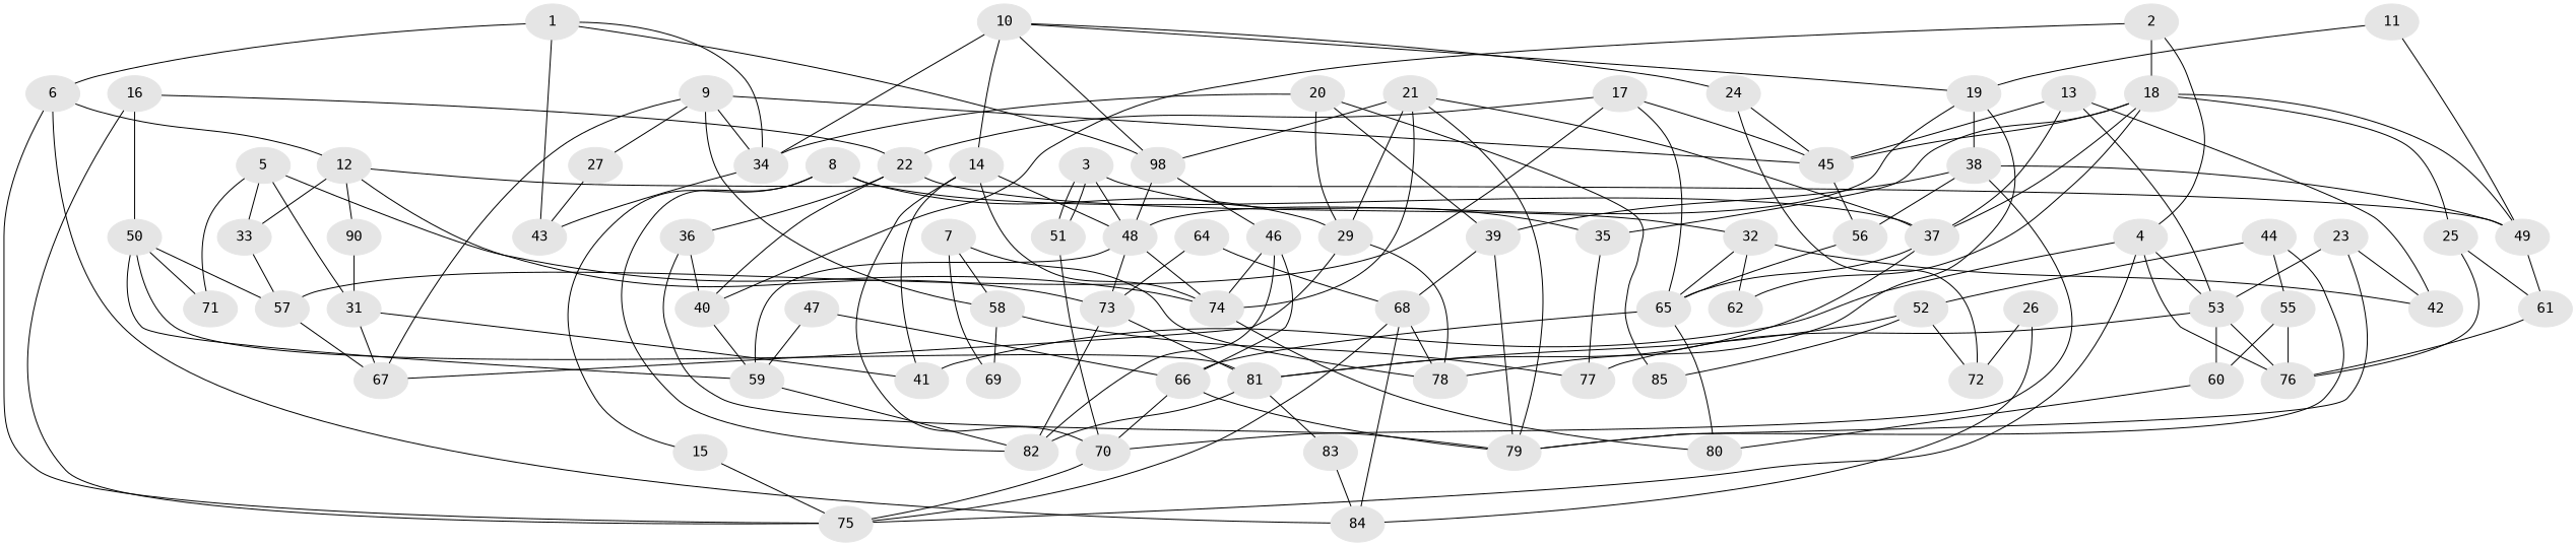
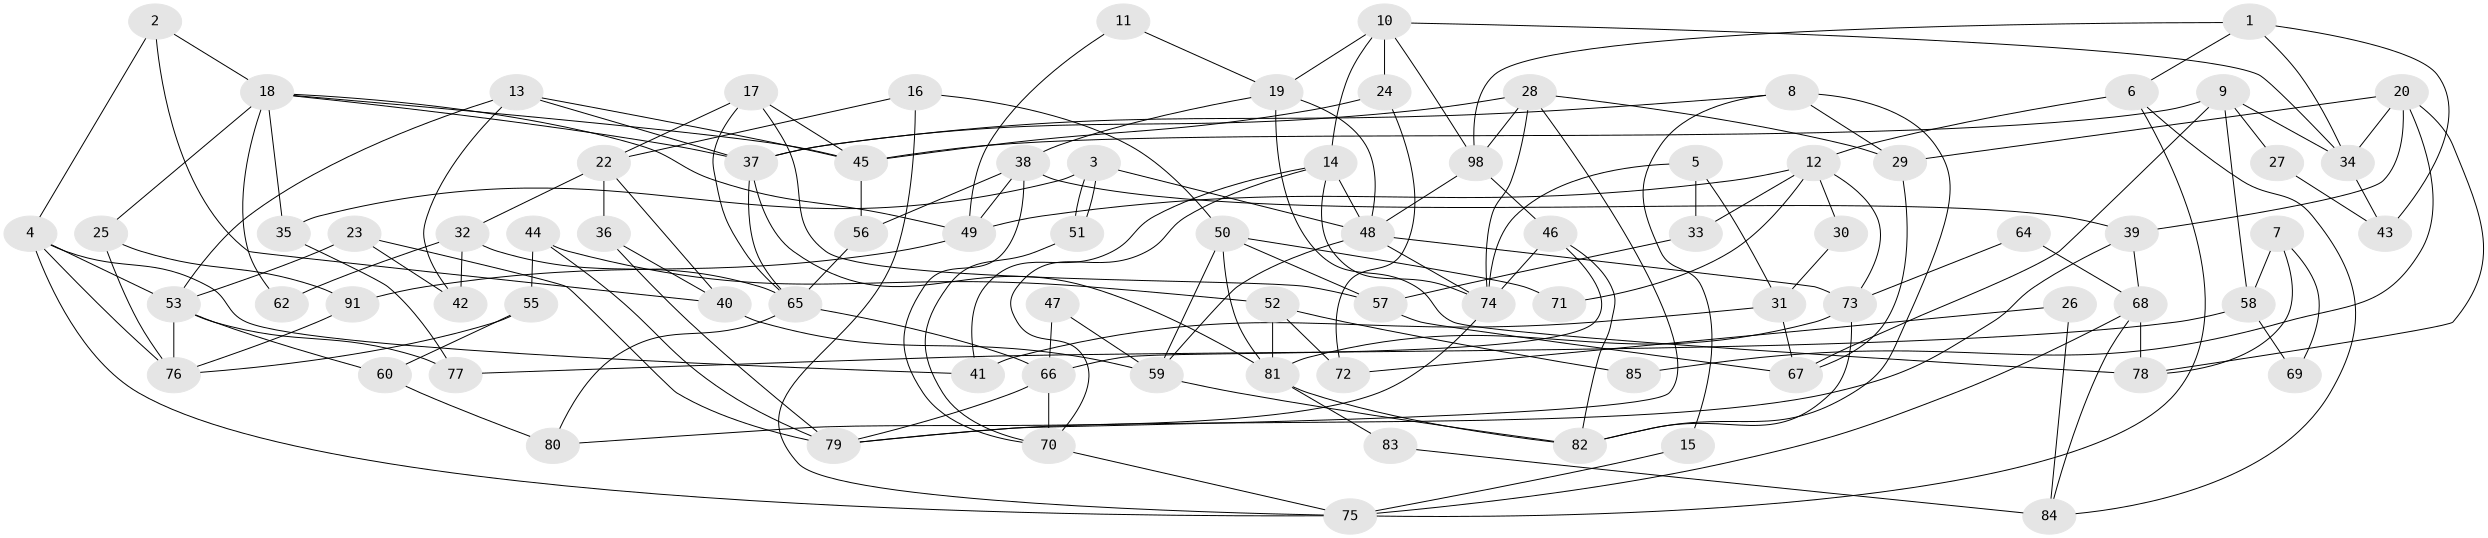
  graph {
    fontname="DejaVu Sans Mono"
    node [color=gray90 fontname="DejaVu Sans Mono" style=filled]
    edge [fontname="DejaVu Sans Mono"]
    1
    6
    n3 [label=98]
    34
    43
    75
    12
    84
    48
    46
    2
    4
    18
    40
    41
    53
    76
    35
    37
    45
    49
    25
    62
    59
    3
    51
    77
    74
    73
    70
    60
    5
    31
    33
    71
    67
    57
    80
-   30 [label=90]
+   30
    7
    58
    69
    78
    8
    15
    29
    82
    65
    81
    9
    27
    56
    10
    14
    19
    24
    38
    72
    11
-   61
+   61 [label=91]
    13
    42
    16
    22
    50
    32
    36
    17
    66
    39
    20
    85
    79
    68
-   21
+   21 [label=28]
    23
    26
    83
    44
    52
    55
    47
    64
    1 -- 6
    1 -- n3
    1 -- 34
    1 -- 43
    6 -- 75
    6 -- 12
    6 -- 84
    n3 -- 48
    n3 -- 46
    34 -- 43
    12 -- 49
    12 -- 73
    12 -- 33
    12 -- 30
    48 -- 59
    48 -- 74
    48 -- 73
    46 -- 74
    46 -- 82
    46 -- 66
    2 -- 4
    2 -- 18
    2 -- 40
    4 -- 75
    4 -- 41
    4 -- 53
    4 -- 76
    18 -- 35
    18 -- 37
    18 -- 45
    18 -- 49
    18 -- 25
    18 -- 62
    40 -- 59
    53 -- 76
    53 -- 77
    53 -- 60
    35 -- 77
    37 -- 65
    37 -- 81
    45 -- 56
    49 -- 61
    25 -- 76
    25 -- 61
    59 -- 82
    3 -- 48
    3 -- 35
    3 -- 51
    3 -- 51
    51 -- 70
    74 -- 80
    73 -- 82
    73 -- 81
    70 -- 75
    60 -- 80
    5 -- 74
    5 -- 31
    5 -- 33
-   5 -- 71
+   12 -- 71
    31 -- 41
    31 -- 67
    33 -- 57
    57 -- 67
    30 -- 31
    7 -- 58
    7 -- 69
    7 -- 78
    58 -- 77
    58 -- 69
    8 -- 37
    8 -- 15
    8 -- 29
    8 -- 82
    15 -- 75
    29 -- 67
-   29 -- 78
+   20 -- 78
    65 -- 80
    65 -- 66
    81 -- 82
    81 -- 83
    9 -- 34
    9 -- 45
    9 -- 67
    9 -- 58
    9 -- 27
    27 -- 43
    56 -- 65
    10 -- n3
    10 -- 34
    10 -- 14
    10 -- 19
    10 -- 24
    14 -- 48
    14 -- 41
    14 -- 74
    14 -- 70
    19 -- 48
    19 -- 78
    19 -- 38
    24 -- 45
    24 -- 72
    38 -- 49
    38 -- 70
    38 -- 56
    38 -- 39
    11 -- 49
    11 -- 19
    61 -- 76
    13 -- 53
    13 -- 37
    13 -- 45
    13 -- 42
    16 -- 75
    16 -- 22
    16 -- 50
    22 -- 40
    22 -- 32
    22 -- 36
    50 -- 59
    50 -- 71
    50 -- 57
    50 -- 81
    32 -- 62
    32 -- 65
    32 -- 42
    36 -- 40
    36 -- 79
    17 -- 45
    17 -- 57
    17 -- 65
    17 -- 22
    66 -- 70
    66 -- 79
    39 -- 79
    39 -- 68
    20 -- 34
    20 -- 29
    20 -- 39
    20 -- 85
    68 -- 75
    68 -- 84
    68 -- 78
    21 -- n3
    21 -- 37
    21 -- 74
    21 -- 29
    21 -- 79
    23 -- 53
    23 -- 42
    23 -- 79
    26 -- 84
    26 -- 72
    83 -- 84
    44 -- 79
    44 -- 52
    44 -- 55
    52 -- 81
    52 -- 72
    52 -- 85
    55 -- 76
    55 -- 60
    47 -- 59
    47 -- 66
    64 -- 73
    64 -- 68
  }
